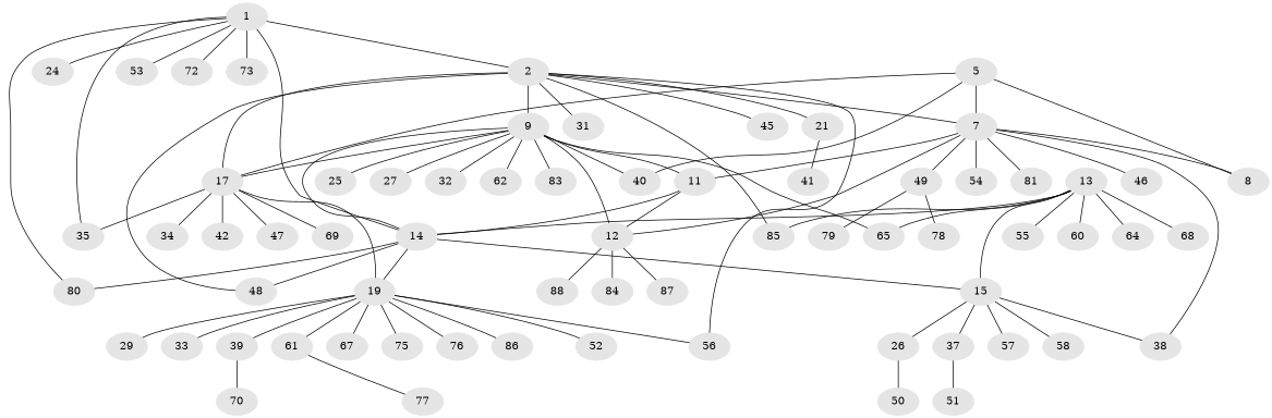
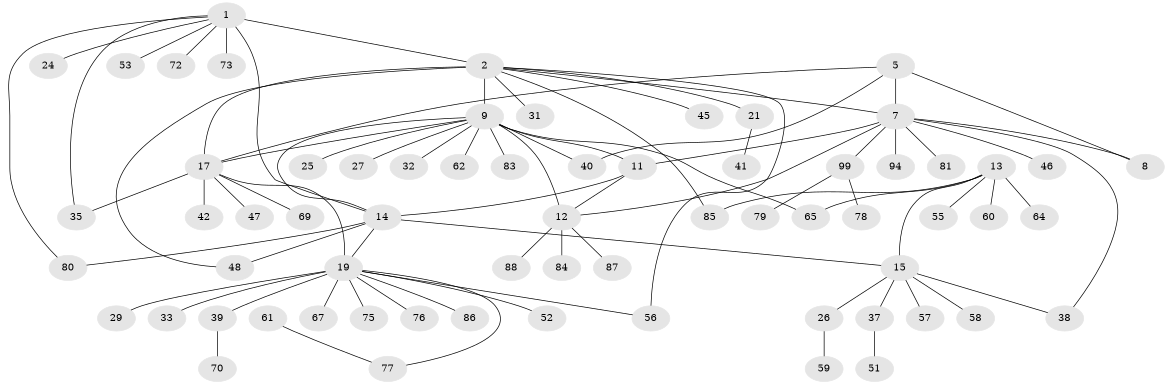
  graph {
    node [color=gray90 style=filled]
    1 [super="+4"]
    2 [super="+3"]
    14
    24
    35
    53
    72
    73
    80 [super="+89"]
    7 [super="+82"]
    9 [super="+10"]
    17 [super="+18"]
    21 [super="+74"]
    31
    n15 [label=56]
    45 [super="+56"]
    48 [super="+59"]
    85
    15 [super="+43"]
    19 [super="+20"]
    8 [super="+52"]
    11 [super="+23"]
    12 [super="+71"]
    46
-   49 [super="+63"]
-   54
+   49 [super="+63" label=99]
+   54 [label=94]
    81
    38
    40
    25
    27
    32
    62
    65
    83
-   34
    42
    47
    69
    41
    5 [super="+6"]
    84
    87
    88
    26 [super="+28"]
    37
    57
    58
    78
    79
    13 [super="+16"]
    55
    60 [super="+66"]
    64
-   68
    n56 [label=52]
    29
    33
    39 [super="+44"]
    61
    67
    75
    76
    86
-   50
+   50 [label=59]
    51
    70
    77
    1 -- 2 [weight=4]
    1 -- 14
    1 -- 24
    1 -- 35
    1 -- 53
    1 -- 72
    1 -- 73
    1 -- 80
    2 -- 7
    2 -- 9
    2 -- 17
    2 -- 21
    2 -- 31
    2 -- n15
    2 -- 45
    2 -- 48
    2 -- 85
    14 -- 80
    14 -- 48
    14 -- 15
    14 -- 19
    7 -- 8
    7 -- 11
    7 -- 12
    7 -- 46
    7 -- 49
    7 -- 54
    7 -- 81
    7 -- 38
    9 -- 14
    9 -- 17
    9 -- 11 [weight=2]
    9 -- 12 [weight=2]
    9 -- 40
    9 -- 25
    9 -- 27
    9 -- 32
    9 -- 62
    9 -- 65
    9 -- 83
    17 -- 35
    17 -- 19 [weight=4]
-   17 -- 34
    17 -- 42
    17 -- 47
    17 -- 69
    21 -- 41
    15 -- 38
    15 -- 26
    15 -- 37
    15 -- 57
    15 -- 58
    19 -- n15
    19 -- n56
    19 -- 29
    19 -- 33
    19 -- 39
-   19 -- 61
+   19 -- 77
    19 -- 67
    19 -- 75
    19 -- 76
    19 -- 86
    11 -- 14
    11 -- 12
    12 -- 84
    12 -- 87
    12 -- 88
    49 -- 78
    49 -- 79
    5 -- 7 [weight=2]
    5 -- 17
    5 -- 8 [weight=2]
    5 -- 40
    26 -- 50
    37 -- 51
-   13 -- 14 [weight=2]
    13 -- 85
    13 -- 15 [weight=2]
    13 -- 65
    13 -- 55
    13 -- 60
    13 -- 64
-   13 -- 68
    39 -- 70
    61 -- 77
  }
